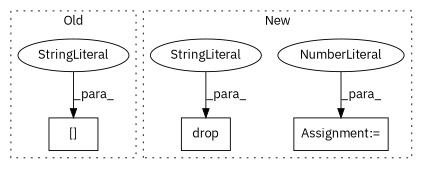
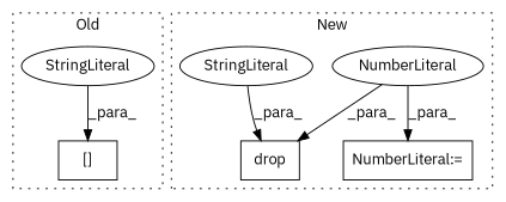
  digraph {
    fontname="IBM Plex Sans"
    node [a=45 fontname="IBM Plex Sans" l=1 shape=box]
    edge [fontname="IBM Plex Sans"]
    n1 [a=2 l="3,1" label="[]" s="3092,3108"]
    n2 [l=13 label=StringLiteral s=3095 shape=ellipse]
    n3 [a=32 l="5,1" label=drop s="12424,12435"]
    n4 [a=34 label=NumberLiteral s=12434 shape=ellipse]
-   n5 [a=7 label="Assignment:=" s=12448]
+   n5 [a=7 label="NumberLiteral:=" s=12448]
    n6 [l=4 label=StringLiteral s=12429 shape=ellipse]
    subgraph cluster_1 {
      label=Old
      style=dotted
      n1
      n2
    }
    subgraph cluster_2 {
      label=New
      style=dotted
      n3
      n4
      n5
      n6
    }
    n2 -> n1 [label=_para_]
+   n4 -> n3 [label=_para_]
    n4 -> n5 [label=_para_]
    n6 -> n3 [label=_para_]
  }
